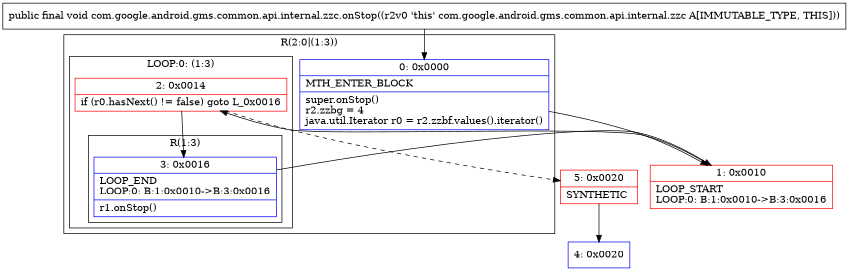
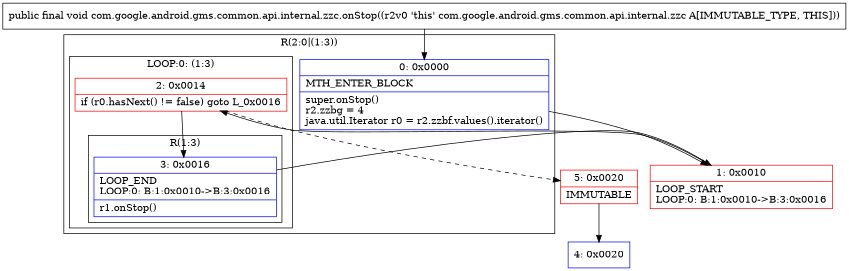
  digraph {
    node [color=blue shape=record]
    n1 [label="{3\:\ 0x0016|LOOP_END\lLOOP:0: B:1:0x0010\-\>B:3:0x0016\l|r1.onStop()\l}"]
    n2 [color=red label="{2\:\ 0x0014|if (r0.hasNext() != false) goto L_0x0016\l}"]
    n3 [label="{0\:\ 0x0000|MTH_ENTER_BLOCK\l|super.onStop()\lr2.zzbg = 4\ljava.util.Iterator r0 = r2.zzbf.values().iterator()\l}"]
    n4 [color=red label="{1\:\ 0x0010|LOOP_START\lLOOP:0: B:1:0x0010\-\>B:3:0x0016\l}"]
-   n5 [color=red label="{5\:\ 0x0020|SYNTHETIC\l}"]
+   n5 [color=red label="{5\:\ 0x0020|IMMUTABLE\l}"]
    n6 [label="{4\:\ 0x0020}"]
    n7 [label="{public final void com.google.android.gms.common.api.internal.zzc.onStop((r2v0 'this' com.google.android.gms.common.api.internal.zzc A[IMMUTABLE_TYPE, THIS])) }" color=""]
    subgraph cluster_1 {
      label="R(2:0|(1:3))"
      n3
      subgraph cluster_2 {
        label="LOOP:0: (1:3)"
        n2
        subgraph cluster_3 {
          label="R(1:3)"
          n1
        }
      }
    }
    n1 -> n4
    n2 -> n1
    n2 -> n5 [style=dashed]
    n3 -> n4
    n4 -> n2
    n5 -> n6
    n7 -> n3
  }
